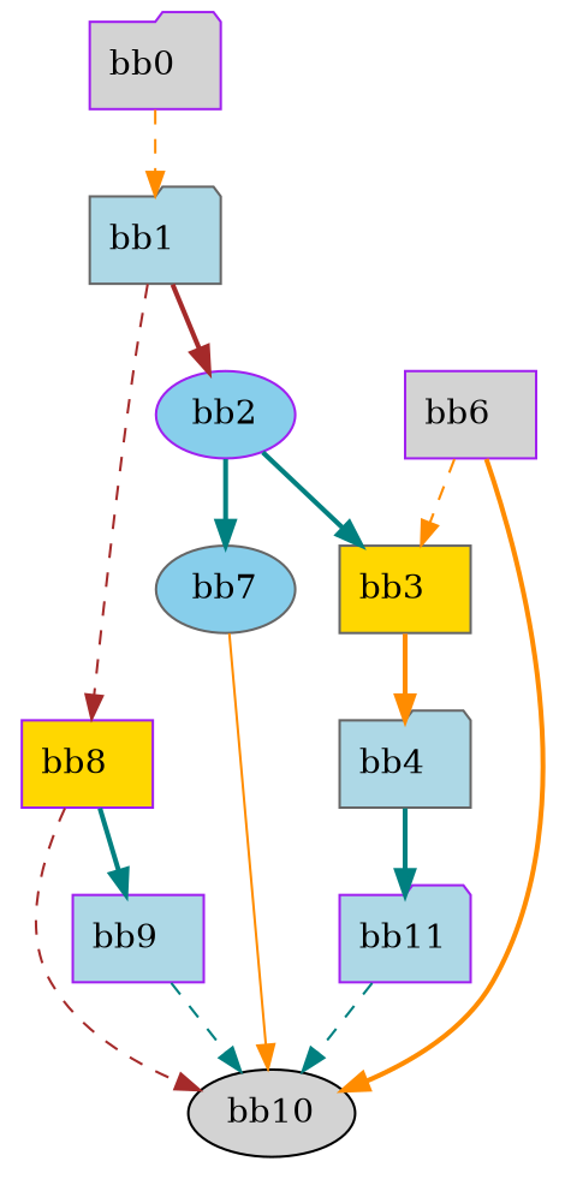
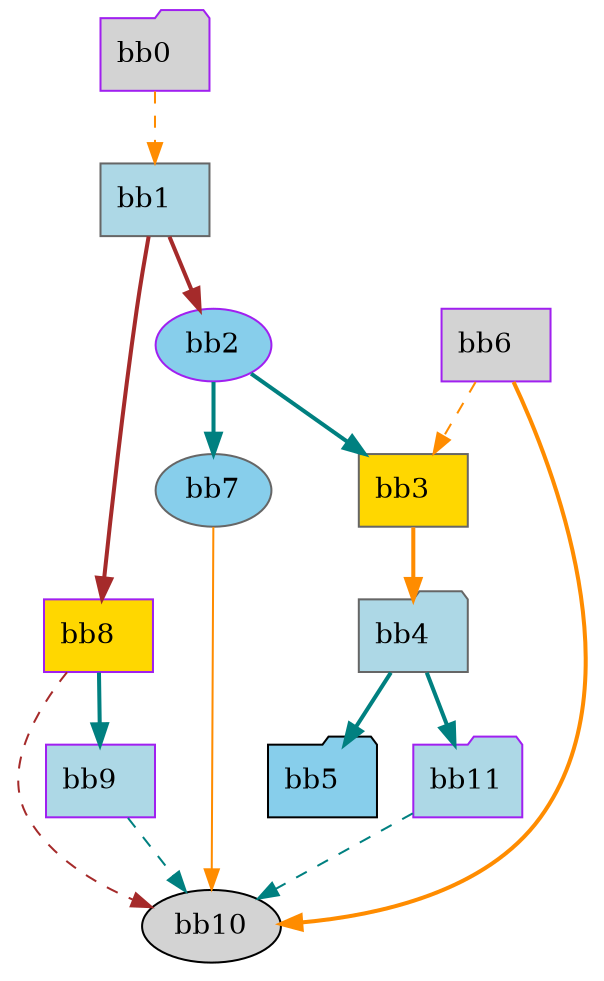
  digraph {
    node [color=purple fillcolor=lightblue shape=folder style=filled]
    edge [color=teal style=bold]
    n1 [fillcolor=lightgrey label="bb0\l"]
-   n2 [color=gray40 label="bb1\l"]
+   n2 [color=gray40 label="bb1\l" shape=box]
    n3 [fillcolor=skyblue label="bb2\l" shape=ellipse]
    n4 [fillcolor=gold label="bb8\l" shape=box]
    n5 [label="bb9\l" shape=box]
    n6 [color=black fillcolor=lightgrey label="bb10\l" shape=ellipse]
    n7 [color=gray40 fillcolor=gold label="bb3\l" shape=box]
    n8 [color=gray40 fillcolor=skyblue label="bb7\l" shape=ellipse]
    n9 [color=gray40 label="bb4\l"]
+   n10 [color=black fillcolor=skyblue label="bb5\l"]
    n11 [label="bb11\l"]
    n12 [fillcolor=lightgrey label="bb6\l" shape=box]
    n1 -> n2 [color=darkorange style=dashed]
    n2 -> n3 [color=brown]
-   n2 -> n4 [color=brown style=dashed]
+   n2 -> n4 [color=brown]
    n3 -> n7
    n3 -> n8
    n4 -> n5
    n4 -> n6 [color=brown style=dashed]
    n5 -> n6 [style=dashed]
    n7 -> n9 [color=darkorange]
    n8 -> n6 [color=darkorange style=solid]
+   n9 -> n10
    n9 -> n11
    n11 -> n6 [style=dashed]
    n12 -> n6 [color=darkorange]
    n12 -> n7 [color=darkorange style=dashed]
  }
